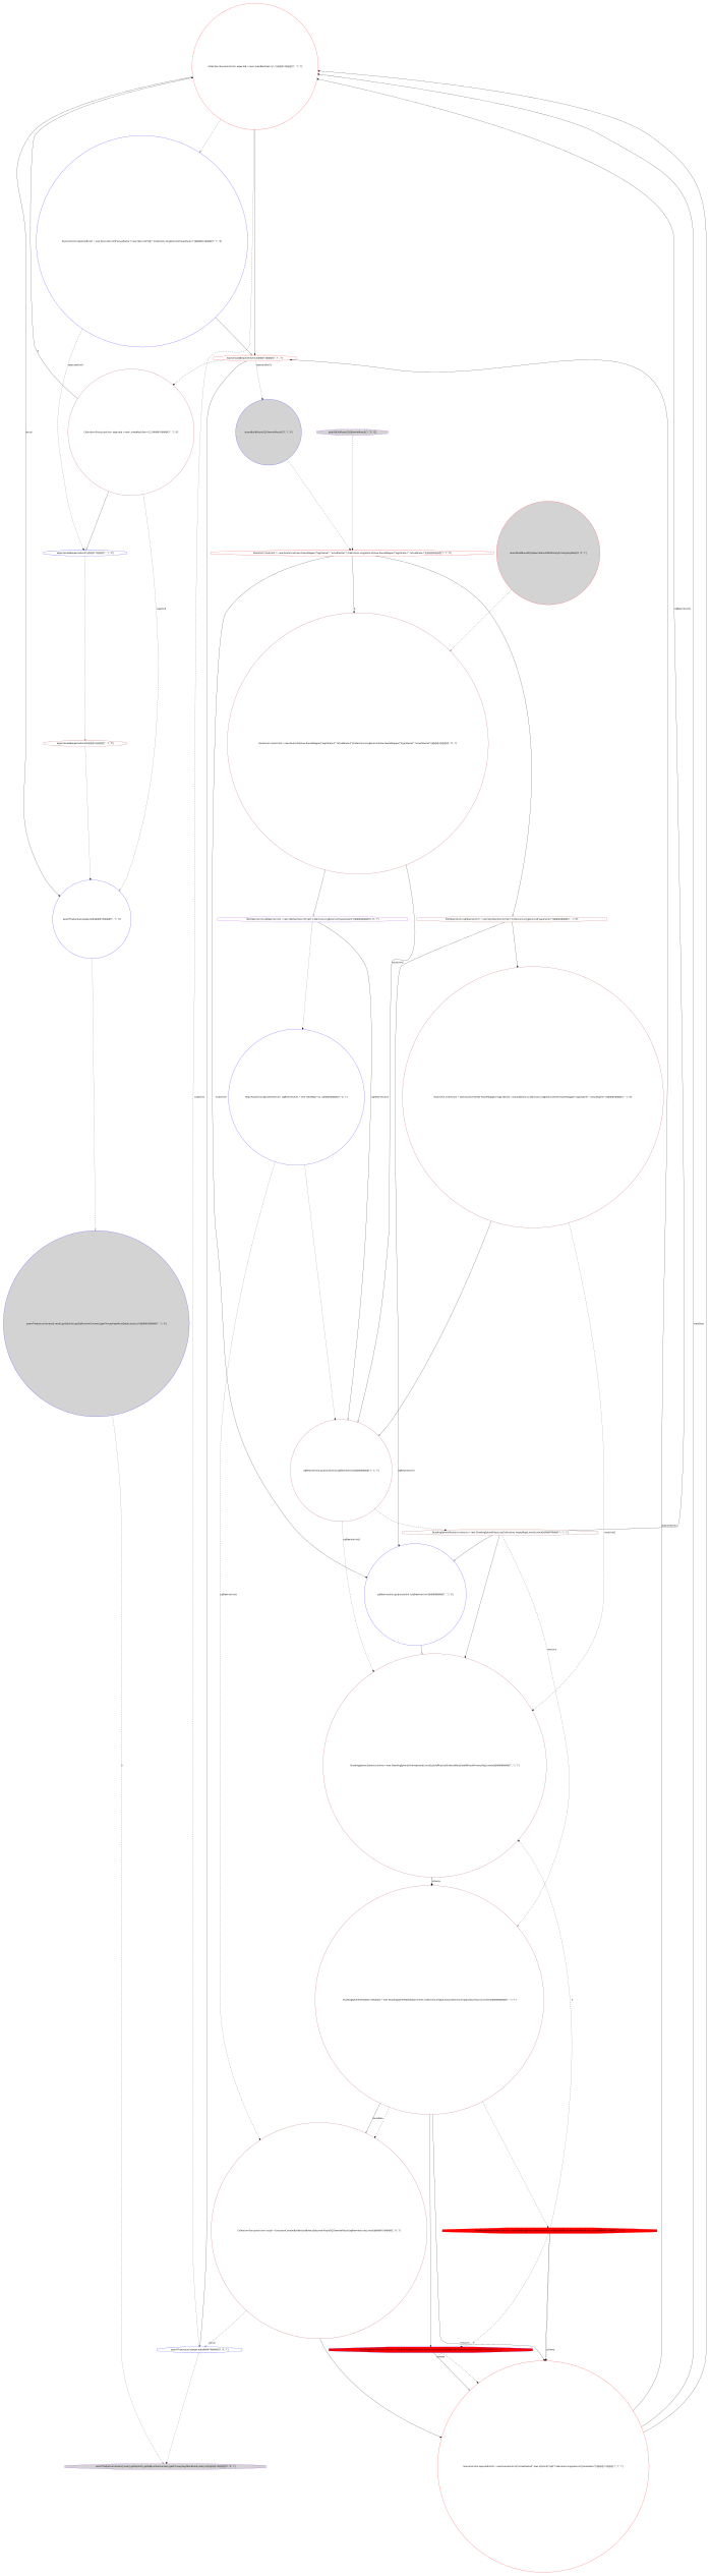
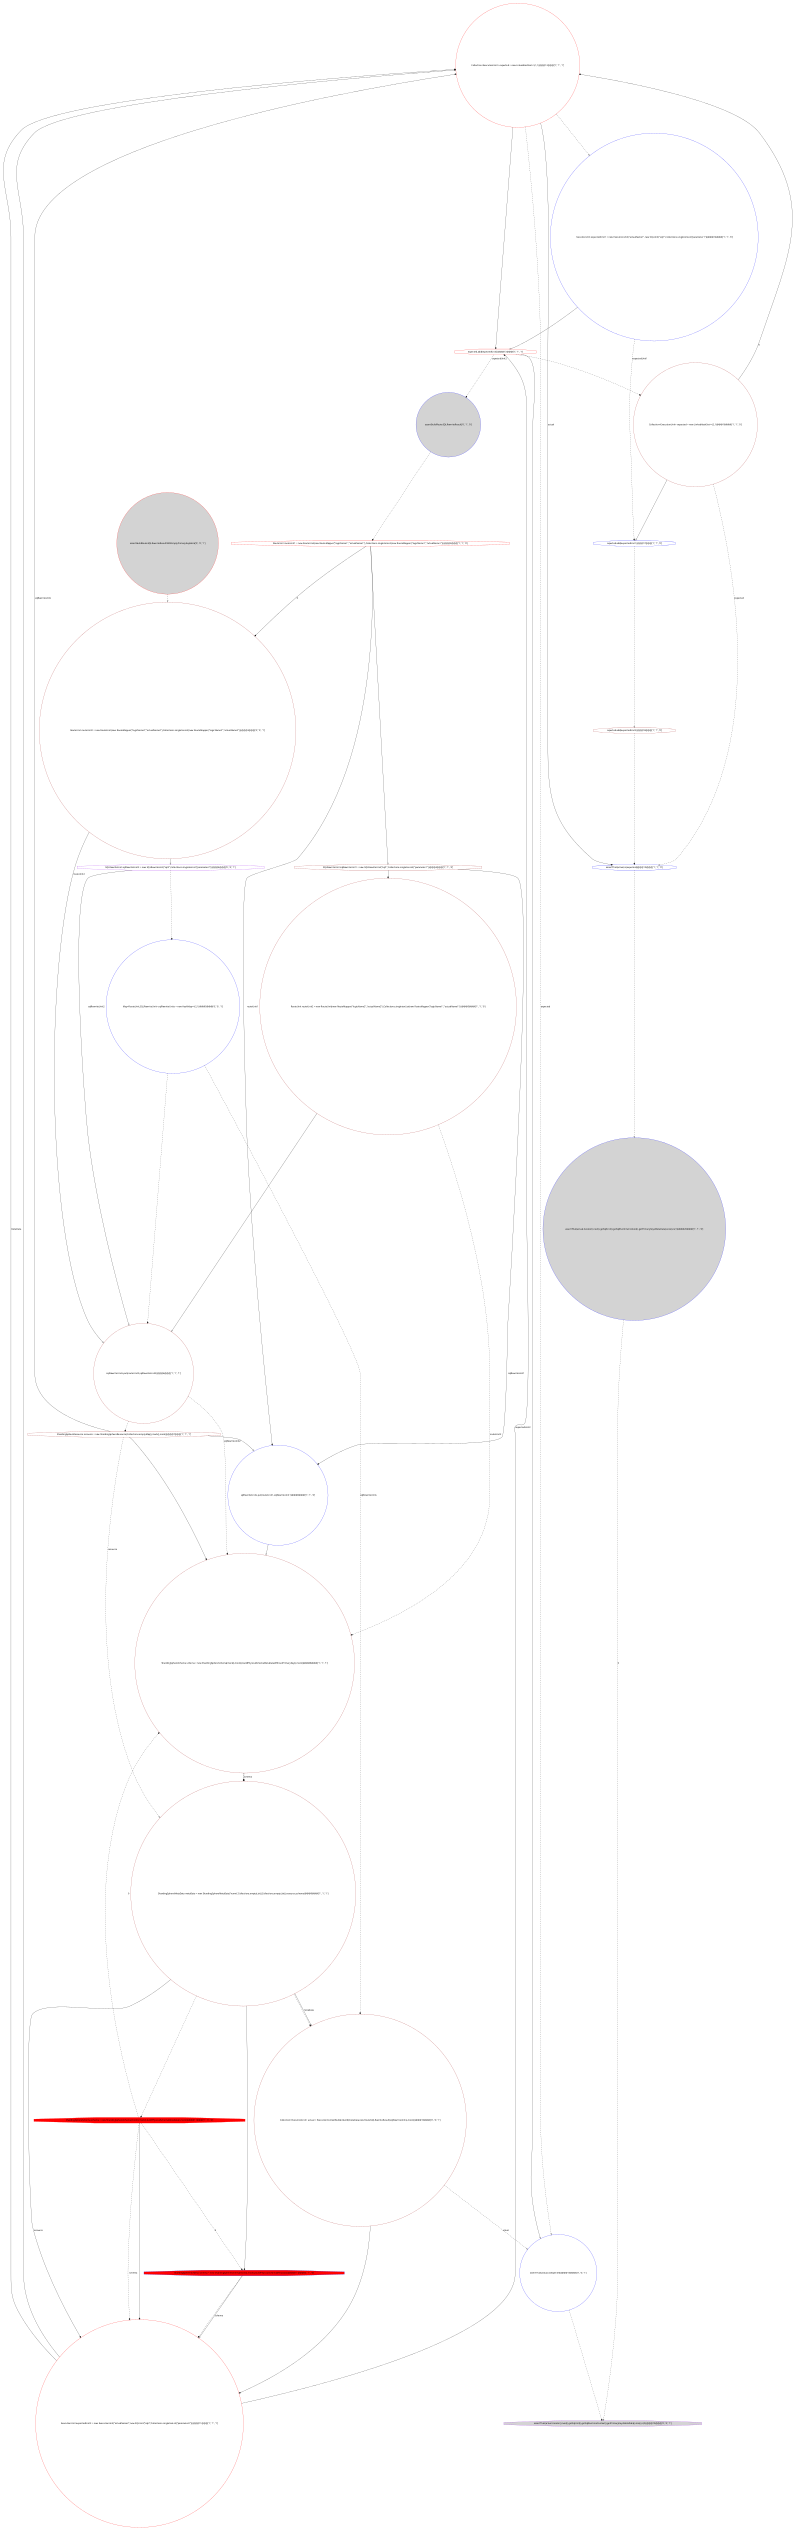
  digraph {
    fontname="Noto Sans"
    node [color=brown fillcolor=white fontname="Noto Sans" shape=circle style=filled]
    edge [arrowhead=diamond fontname="Noto Sans" style=dashed]
    n1 [label="expected.add(expectedUnit2)@@@18@@@['1', '1', '0']" shape=octagon]
-   n2 [color=blue label="assertThat(actual,is(expected))@@@19@@@['1', '1', '0']"]
+   n2 [color=blue label="assertThat(actual,is(expected))@@@19@@@['1', '1', '0']" shape=octagon]
    n3 [color=blue fillcolor=lightgray label="assertThat(actual.iterator().next().getSqlUnit().getSqlRuntimeContext().getPrimaryKeysMetaData().size(),is(1))@@@20@@@['1', '1', '0']"]
    n4 [color=red label="RouteUnit routeUnit1 = new RouteUnit(new RouteMapper(\"logicName1\",\"actualName1\"),Collections.singletonList(new RouteMapper(\"logicName1\",\"actualName1\")))@@@3@@@['1', '1', '0']" shape=octagon]
    n5 [label="RouteUnit routeUnit2 = new RouteUnit(new RouteMapper(\"logicName2\",\"actualName2\"),Collections.singletonList(new RouteMapper(\"logicName2\",\"actualName2\")))@@@3@@@['0', '0', '1']"]
    n6 [label="SQLRewriteUnit sqlRewriteUnit1 = new SQLRewriteUnit(\"sql1\",Collections.singletonList(\"parameter1\"))@@@4@@@['1', '1', '0']" shape=octagon]
    n7 [color=blue label="sqlRewriteUnits.put(routeUnit1,sqlRewriteUnit1)@@@8@@@['1', '1', '0']"]
    n8 [label="sqlRewriteUnits.put(routeUnit2,sqlRewriteUnit2)@@@6@@@['1', '1', '1']"]
    n9 [color=purple label="SQLRewriteUnit sqlRewriteUnit2 = new SQLRewriteUnit(\"sql2\",Collections.singletonList(\"parameter2\"))@@@4@@@['0', '0', '1']" shape=octagon]
    n10 [label="RouteUnit routeUnit2 = new RouteUnit(new RouteMapper(\"logicName2\",\"actualName2\"),Collections.singletonList(new RouteMapper(\"logicName1\",\"actualName1\")))@@@5@@@['1', '1', '0']"]
    n11 [label="ShardingSphereSchema schema = new ShardingSphereSchema(mock(),mock(),buildPhysicalSchemaMetaDataWithoutPrimaryKey(),mock())@@@8@@@['1', '1', '1']"]
    n12 [color=red label="ExecutionUnit expectedUnit2 = new ExecutionUnit(\"actualName2\",new SQLUnit(\"sql2\",Collections.singletonList(\"parameter2\")))@@@11@@@['1', '1', '1']"]
    n13 [color=red label="Collection<ExecutionUnit> expected = new LinkedHashSet<>(1,1)@@@12@@@['1', '1', '1']"]
    n14 [color=red label="expected.add(expectedUnit2)@@@13@@@['1', '1', '1']" shape=octagon]
    n15 [color=blue label="ExecutionUnit expectedUnit1 = new ExecutionUnit(\"actualName1\",new SQLUnit(\"sql1\",Collections.singletonList(\"parameter1\")))@@@14@@@['1', '1', '0']"]
-   n16 [color=blue label="assertThat(actual,is(expected))@@@14@@@['0', '0', '1']" shape=octagon]
+   n16 [color=blue label="assertThat(actual,is(expected))@@@14@@@['0', '0', '1']"]
    n17 [label="Collection<ExecutionUnit> expected = new LinkedHashSet<>(2,1)@@@16@@@['1', '1', '0']"]
    n18 [color=blue fillcolor=lightgray label="assertBuildRouteSQLRewriteResult['0', '1', '0']"]
    n19 [color=purple fillcolor=lightgray label="assertThat(actual.iterator().next().getSqlUnit().getSqlRuntimeContext().getPrimaryKeysMetaData().size(),is(0))@@@15@@@['0', '0', '1']" shape=octagon]
    n20 [color=blue label="expected.add(expectedUnit1)@@@17@@@['1', '1', '0']" shape=octagon]
    n21 [label="ShardingSphereResource resource = new ShardingSphereResource(Collections.emptyMap(),mock(),mock())@@@7@@@['1', '1', '1']" shape=octagon]
    n22 [label="ShardingSphereMetaData metaData = new ShardingSphereMetaData(\"name\",Collections.emptyList(),Collections.emptyList(),resource,schema)@@@9@@@['1', '1', '1']"]
    n23 [color=blue label="Map<RouteUnit,SQLRewriteUnit> sqlRewriteUnits = new HashMap<>(2,1)@@@5@@@['0', '0', '1']"]
    n24 [label="Collection<ExecutionUnit> actual = ExecutionContextBuilder.build(metaData,new RouteSQLRewriteResult(sqlRewriteUnits),mock())@@@10@@@['0', '0', '1']"]
    n25 [color=red fillcolor=red label="ShardingSphereSchema schema = new ShardingSphereSchema(mock(),mock(),buildPhysicalSchemaMetaData(),mock())@@@11@@@['1', '0', '0']" shape=octagon]
    n26 [color=blue fillcolor=red label="ShardingSphereSchema schema = new ShardingSphereSchema(mock(),mock(),buildPhysicalSchemaMetaData())@@@11@@@['0', '1', '0']" shape=octagon]
-   n27 [color=purple fillcolor=lightgray label="assertBuildRouteSQLRewriteResult['1', '0', '0']" shape=octagon]
    n28 [color=red fillcolor=lightgray label="assertBuildRouteSQLRewriteResultWithEmptyPrimaryKeyMeta['0', '0', '1']"]
    n1 -> n2
    n2 -> n3 [arrowhead=onormal]
    n3 -> n19 [arrowhead=onormal label=0]
    n4 -> n5 [label=0 style=solid]
    n4 -> n6 [arrowhead=onormal style=solid]
    n4 -> n7 [label=routeUnit1 style=solid]
    n5 -> n8 [arrowhead=onormal label=routeUnit2 style=solid]
    n5 -> n9 [arrowhead=onormal style=solid]
    n6 -> n7 [label=sqlRewriteUnit1 style=solid]
    n6 -> n10 [style=solid]
    n7 -> n11 [arrowhead=onormal style=solid]
    n8 -> n11 [label=sqlRewriteUnit2]
    n8 -> n21
    n9 -> n8 [arrowhead=onormal label=sqlRewriteUnit2 style=solid]
    n9 -> n23
    n10 -> n8 [arrowhead=onormal style=solid]
    n10 -> n11 [label=routeUnit2]
    n11 -> n22
    n11 -> n22 [label=schema style=solid]
    n12 -> n13 [label=metaData style=solid]
    n12 -> n13 [style=solid]
    n12 -> n14 [label=expectedUnit2 style=solid]
    n13 -> n2 [label=actual style=solid]
    n13 -> n14 [style=solid]
    n13 -> n15 [arrowhead=onormal]
    n13 -> n16 [arrowhead=onormal label=expected]
    n14 -> n16 [arrowhead=onormal style=solid]
    n14 -> n17
    n14 -> n18 [label=expectedUnit2]
    n15 -> n14 [arrowhead=onormal style=solid]
    n15 -> n20 [label=expectedUnit1]
    n16 -> n19
    n17 -> n2 [arrowhead=onormal label=expected]
    n17 -> n13 [label=0 style=solid]
    n17 -> n20 [arrowhead=onormal style=solid]
    n18 -> n4
    n20 -> n1 [arrowhead=onormal]
    n21 -> n7 [arrowhead=onormal style=solid]
    n21 -> n11 [style=solid]
    n21 -> n13 [label=sqlRewriteUnits style=solid]
    n21 -> n22 [arrowhead=onormal label=resource]
    n22 -> n12 [label=resource style=solid]
    n22 -> n24 [arrowhead=onormal label=metaData style=solid]
    n22 -> n24
    n22 -> n25
    n22 -> n26 [style=solid]
    n23 -> n8
    n23 -> n24 [label=sqlRewriteUnits]
    n24 -> n12 [style=solid]
    n24 -> n16 [arrowhead=onormal label=actual]
    n25 -> n11 [label=0]
    n25 -> n12 [label=schema]
    n25 -> n12 [style=solid]
    n25 -> n26 [label=0]
    n26 -> n12 [arrowhead=onormal label=schema style=solid]
    n26 -> n12
-   n27 -> n4
    n28 -> n5 [arrowhead=onormal]
  }
